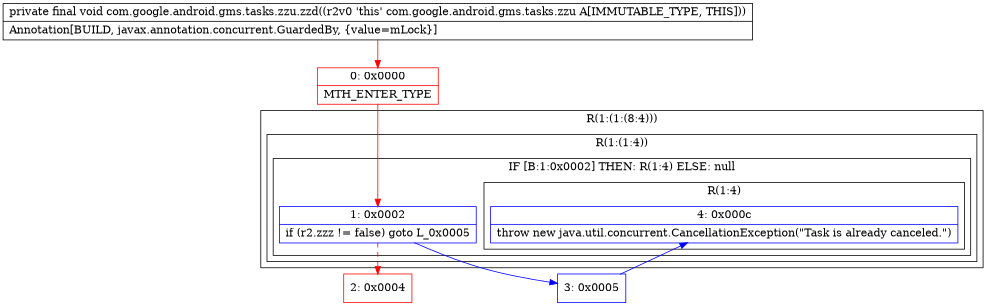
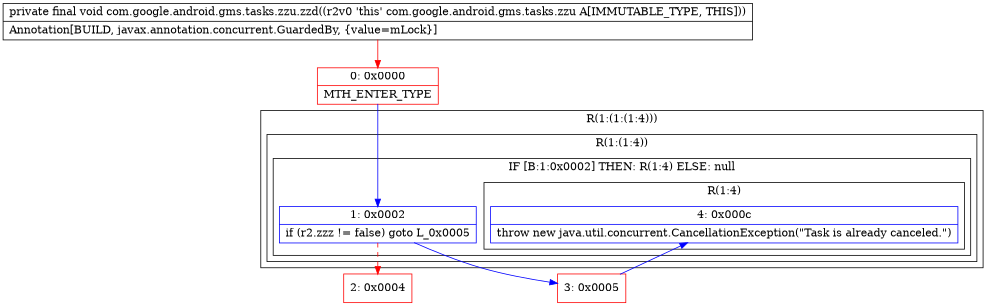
  digraph {
    node [color=red shape=record]
    edge [color=red]
    n1 [color=blue label="{4\:\ 0x000c|throw new java.util.concurrent.CancellationException(\"Task is already canceled.\")\l}"]
    n2 [color=blue label="{1\:\ 0x0002|if (r2.zzz != false) goto L_0x0005\l}"]
    n3 [label="{2\:\ 0x0004}"]
-   n4 [color=blue label="{3\:\ 0x0005}"]
+   n4 [label="{3\:\ 0x0005}"]
    n5 [label="{0\:\ 0x0000|MTH_ENTER_TYPE\l}"]
    n6 [label="{private final void com.google.android.gms.tasks.zzu.zzd((r2v0 'this' com.google.android.gms.tasks.zzu A[IMMUTABLE_TYPE, THIS]))  | Annotation[BUILD, javax.annotation.concurrent.GuardedBy, \{value=mLock\}]\l}" color=""]
    subgraph cluster_1 {
-     label="R(1:(1:(8:4)))"
+     label="R(1:(1:(1:4)))"
      subgraph cluster_2 {
        label="R(1:(1:4))"
        subgraph cluster_3 {
          label="IF [B:1:0x0002] THEN: R(1:4) ELSE: null"
          n2
          subgraph cluster_4 {
            label="R(1:4)"
            n1
          }
        }
      }
    }
    n2 -> n3 [style=dashed]
    n2 -> n4 [color=blue]
    n4 -> n1 [color=blue]
-   n5 -> n2
+   n5 -> n2 [color=blue]
    n6 -> n5
  }
